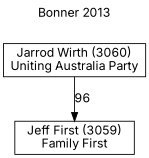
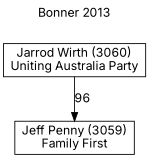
  digraph {
    label="Bonner 2013"
    labelloc=t
    mclimit=10
    fontname=Inter
    node [shape=box fontname=Inter]
-   n1 [label="Jeff First (3059)\nFamily First"]
+   n1 [label="Jeff Penny (3059)\nFamily First"]
    n2 [label="Jarrod Wirth (3060)\nUniting Australia Party"]
    n2 -> n1 [label=96 fontname=Inter]
  }
